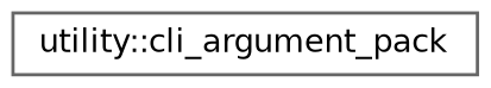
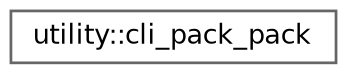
  digraph {
    rankdir=LR
-   n1 [color=grey40 fillcolor=white fontname=Helvetica fontsize=10 height=0.2 label="utility::cli_argument_pack" shape=box style=filled width=0.4]
+   n1 [color=grey40 fillcolor=white fontname=Helvetica fontsize=10 height=0.2 label="utility::cli_pack_pack" shape=box style=filled width=0.4]
  }
